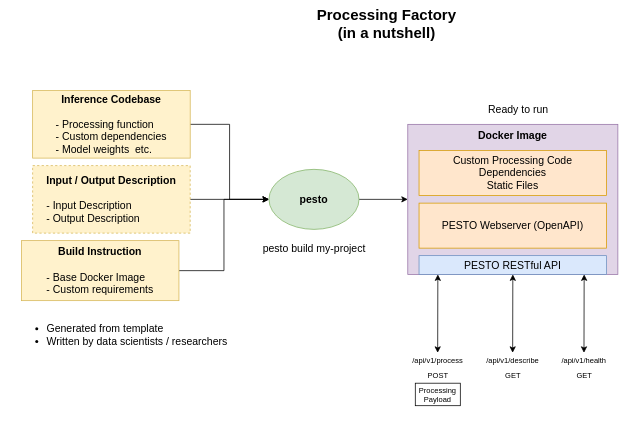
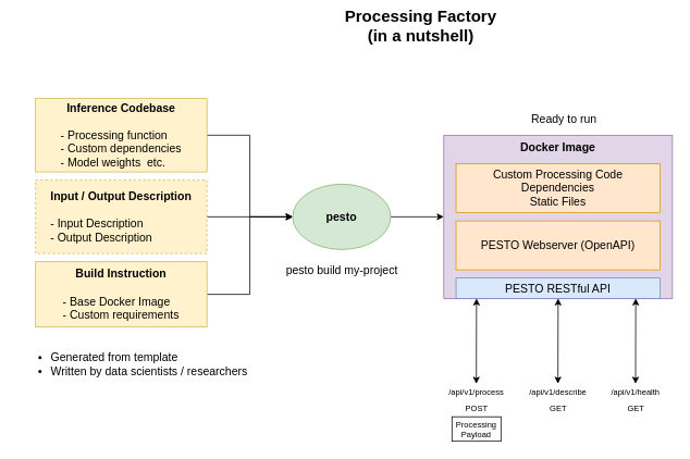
  <mxCell id="0" />
  <mxCell id="1" parent="0" />
  <mxCell id="2" value="Processing Factory (in a nutshell)" style="text;html=1;strokeColor=none;fillColor=none;align=center;verticalAlign=middle;whiteSpace=wrap;rounded=0;fontSize=20;fontStyle=1" parent="1" vertex="1"><mxGeometry x="410" y="20" width="210" height="20" as="geometry" /></mxCell>
  <mxCell id="3" style="edgeStyle=orthogonalEdgeStyle;rounded=0;orthogonalLoop=1;jettySize=auto;html=1;exitX=1;exitY=0.5;exitDx=0;exitDy=0;entryX=0;entryY=0.5;entryDx=0;entryDy=0;" parent="1" source="4" target="10" edge="1"><mxGeometry relative="1" as="geometry" /></mxCell>
  <mxCell id="4" value="&lt;b style=&quot;font-size: 14px&quot;&gt;Inference Codebase&lt;br style=&quot;font-size: 14px&quot;&gt;&lt;/b&gt;&lt;br style=&quot;font-size: 14px&quot;&gt;&lt;div style=&quot;text-align: left&quot;&gt;&lt;span&gt;- Processing function&lt;/span&gt;&lt;/div&gt;&lt;div style=&quot;text-align: left&quot;&gt;&lt;span&gt;- Custom dependencies&lt;/span&gt;&lt;/div&gt;&lt;div style=&quot;text-align: left&quot;&gt;&lt;span&gt;- Model weights&amp;nbsp; etc.&lt;/span&gt;&lt;/div&gt;" style="rounded=0;whiteSpace=wrap;html=1;fillColor=#fff2cc;strokeColor=#d6b656;fontSize=14;" parent="1" vertex="1"><mxGeometry x="43" y="120" width="210" height="90" as="geometry" /></mxCell>
  <mxCell id="5" style="edgeStyle=orthogonalEdgeStyle;rounded=0;orthogonalLoop=1;jettySize=auto;html=1;exitX=1;exitY=0.5;exitDx=0;exitDy=0;" parent="1" source="6" target="10" edge="1"><mxGeometry relative="1" as="geometry" /></mxCell>
  <mxCell id="6" value="&lt;b style=&quot;font-size: 14px&quot;&gt;Input / Output Description&lt;br style=&quot;font-size: 14px&quot;&gt;&lt;/b&gt;&lt;br style=&quot;font-size: 14px&quot;&gt;&lt;div style=&quot;text-align: left&quot;&gt;&lt;span&gt;- Input Description&lt;/span&gt;&lt;/div&gt;&lt;div style=&quot;text-align: left&quot;&gt;&lt;span&gt;- Output Description&lt;/span&gt;&lt;/div&gt;" style="rounded=0;whiteSpace=wrap;html=1;fillColor=#fff2cc;strokeColor=#d6b656;fontSize=14;dashed=1;" parent="1" vertex="1"><mxGeometry x="43" y="220" width="210" height="90" as="geometry" /></mxCell>
  <mxCell id="7" style="edgeStyle=orthogonalEdgeStyle;rounded=0;orthogonalLoop=1;jettySize=auto;html=1;exitX=1;exitY=0.5;exitDx=0;exitDy=0;entryX=0;entryY=0.5;entryDx=0;entryDy=0;" parent="1" source="8" target="10" edge="1"><mxGeometry relative="1" as="geometry" /></mxCell>
- <mxCell id="8" value="&lt;b style=&quot;font-size: 14px&quot;&gt;Build Instruction&lt;br style=&quot;font-size: 14px&quot;&gt;&lt;br style=&quot;font-size: 14px&quot;&gt;&lt;div style=&quot;text-align: left&quot;&gt;&lt;span style=&quot;font-weight: normal&quot;&gt;- Base Docker Image&lt;/span&gt;&lt;/div&gt;&lt;/b&gt;&lt;div style=&quot;text-align: left&quot;&gt;&lt;span&gt;- Custom requirements&lt;/span&gt;&lt;/div&gt;" style="rounded=0;whiteSpace=wrap;html=1;fillColor=#fff2cc;strokeColor=#d6b656;fontSize=14;" parent="1" vertex="1"><mxGeometry x="28" y="320" width="210" height="80" as="geometry" /></mxCell>
+ <mxCell id="8" value="&lt;b style=&quot;font-size: 14px&quot;&gt;Build Instruction&lt;br style=&quot;font-size: 14px&quot;&gt;&lt;br style=&quot;font-size: 14px&quot;&gt;&lt;div style=&quot;text-align: left&quot;&gt;&lt;span style=&quot;font-weight: normal&quot;&gt;- Base Docker Image&lt;/span&gt;&lt;/div&gt;&lt;/b&gt;&lt;div style=&quot;text-align: left&quot;&gt;&lt;span&gt;- Custom requirements&lt;/span&gt;&lt;/div&gt;" style="rounded=0;whiteSpace=wrap;html=1;fillColor=#fff2cc;strokeColor=#d6b656;fontSize=14;" parent="1" vertex="1"><mxGeometry x="43" y="320" width="210" height="80" as="geometry" /></mxCell>
  <mxCell id="9" style="edgeStyle=orthogonalEdgeStyle;rounded=0;orthogonalLoop=1;jettySize=auto;html=1;exitX=1;exitY=0.5;exitDx=0;exitDy=0;entryX=0;entryY=0.5;entryDx=0;entryDy=0;fontSize=14;" parent="1" source="10" target="14" edge="1"><mxGeometry relative="1" as="geometry" /></mxCell>
  <mxCell id="10" value="pesto" style="ellipse;whiteSpace=wrap;html=1;fillColor=#d5e8d4;strokeColor=#82b366;fontSize=14;fontStyle=1" parent="1" vertex="1"><mxGeometry x="358" y="225" width="120" height="80" as="geometry" /></mxCell>
  <mxCell id="11" value="pesto build my-project" style="text;html=1;align=center;verticalAlign=middle;resizable=0;points=[];autosize=1;fontSize=14;" parent="1" vertex="1"><mxGeometry x="343" y="320" width="150" height="20" as="geometry" /></mxCell>
  <mxCell id="12" value="&lt;ul style=&quot;font-size: 14px;&quot;&gt;&lt;li style=&quot;font-size: 14px;&quot;&gt;Generated from template&lt;/li&gt;&lt;li style=&quot;font-size: 14px;&quot;&gt;Written by data scientists / researchers&lt;/li&gt;&lt;/ul&gt;" style="text;html=1;align=left;verticalAlign=middle;resizable=0;points=[];autosize=1;fontSize=14;" parent="1" vertex="1"><mxGeometry x="20" y="410" width="300" height="70" as="geometry" /></mxCell>
  <mxCell id="13" value="Ready to run" style="text;html=1;align=center;verticalAlign=middle;resizable=0;points=[];autosize=1;fontSize=14;" parent="1" vertex="1"><mxGeometry x="640" y="130" width="100" height="30" as="geometry" /></mxCell>
  <mxCell id="14" value="&lt;b&gt;Docker Image&lt;/b&gt;" style="rounded=0;whiteSpace=wrap;html=1;fontSize=14;align=center;verticalAlign=top;fillColor=#e1d5e7;strokeColor=#9673a6;" parent="1" vertex="1"><mxGeometry x="543" y="165" width="280" height="200" as="geometry" /></mxCell>
  <mxCell id="15" value="PESTO RESTful API" style="rounded=0;whiteSpace=wrap;html=1;fontSize=14;align=center;fillColor=#dae8fc;strokeColor=#6c8ebf;" parent="1" vertex="1"><mxGeometry x="558" y="340" width="250" height="25" as="geometry" /></mxCell>
  <mxCell id="16" value="PESTO Webserver (OpenAPI)" style="rounded=0;whiteSpace=wrap;html=1;fontSize=14;align=center;fillColor=#ffe6cc;strokeColor=#d79b00;" parent="1" vertex="1"><mxGeometry x="558" y="270" width="250" height="60" as="geometry" /></mxCell>
  <mxCell id="17" value="Custom Processing Code&lt;br&gt;Dependencies&lt;br&gt;Static Files" style="rounded=0;whiteSpace=wrap;html=1;fontSize=14;align=center;fillColor=#ffe6cc;strokeColor=#d79b00;" parent="1" vertex="1"><mxGeometry x="558" y="200" width="250" height="60" as="geometry" /></mxCell>
  <mxCell id="18" value="" style="endArrow=classic;startArrow=classic;html=1;fontSize=14;entryX=0.141;entryY=1.021;entryDx=0;entryDy=0;entryPerimeter=0;" parent="1" edge="1"><mxGeometry width="50" height="50" relative="1" as="geometry"><mxPoint x="682.76" y="469.48" as="sourcePoint" /><mxPoint x="683.01" y="365.005" as="targetPoint" /></mxGeometry></mxCell>
  <mxCell id="19" value="" style="endArrow=classic;startArrow=classic;html=1;fontSize=14;entryX=0.141;entryY=1.021;entryDx=0;entryDy=0;entryPerimeter=0;" parent="1" edge="1"><mxGeometry width="50" height="50" relative="1" as="geometry"><mxPoint x="777.83" y="469.48" as="sourcePoint" /><mxPoint x="778.08" y="365.005" as="targetPoint" /></mxGeometry></mxCell>
  <mxCell id="20" value="" style="endArrow=classic;startArrow=classic;html=1;fontSize=14;entryX=0.141;entryY=1.021;entryDx=0;entryDy=0;entryPerimeter=0;" parent="1" edge="1"><mxGeometry width="50" height="50" relative="1" as="geometry"><mxPoint x="582.83" y="469.48" as="sourcePoint" /><mxPoint x="583.08" y="365.005" as="targetPoint" /></mxGeometry></mxCell>
  <mxCell id="21" value="/api/v1/process" style="text;html=1;strokeColor=none;fillColor=none;align=center;verticalAlign=middle;whiteSpace=wrap;rounded=0;fontSize=10;" parent="1" vertex="1"><mxGeometry x="553" y="470" width="60" height="20" as="geometry" /></mxCell>
  <mxCell id="22" value="/api/v1/describe" style="text;html=1;strokeColor=none;fillColor=none;align=center;verticalAlign=middle;whiteSpace=wrap;rounded=0;fontSize=10;" parent="1" vertex="1"><mxGeometry x="653" y="470" width="60" height="20" as="geometry" /></mxCell>
  <mxCell id="23" value="/api/v1/health" style="text;html=1;strokeColor=none;fillColor=none;align=center;verticalAlign=middle;whiteSpace=wrap;rounded=0;fontSize=10;" parent="1" vertex="1"><mxGeometry x="748" y="470" width="60" height="20" as="geometry" /></mxCell>
  <mxCell id="24" value="GET" style="text;html=1;align=center;verticalAlign=middle;resizable=0;points=[];autosize=1;fontSize=10;" parent="1" vertex="1"><mxGeometry x="663" y="490" width="40" height="20" as="geometry" /></mxCell>
  <mxCell id="25" value="GET" style="text;html=1;align=center;verticalAlign=middle;resizable=0;points=[];autosize=1;fontSize=10;" parent="1" vertex="1"><mxGeometry x="758" y="490" width="40" height="20" as="geometry" /></mxCell>
  <mxCell id="26" value="POST" style="text;html=1;align=center;verticalAlign=middle;resizable=0;points=[];autosize=1;fontSize=10;" parent="1" vertex="1"><mxGeometry x="563" y="490" width="40" height="20" as="geometry" /></mxCell>
  <mxCell id="27" value="Processing&lt;br&gt;Payload" style="rounded=0;whiteSpace=wrap;html=1;fontSize=10;align=center;" parent="1" vertex="1"><mxGeometry x="553" y="510" width="60" height="30" as="geometry" /></mxCell>
